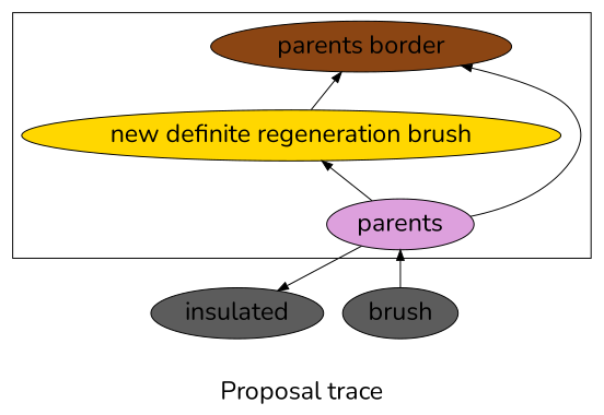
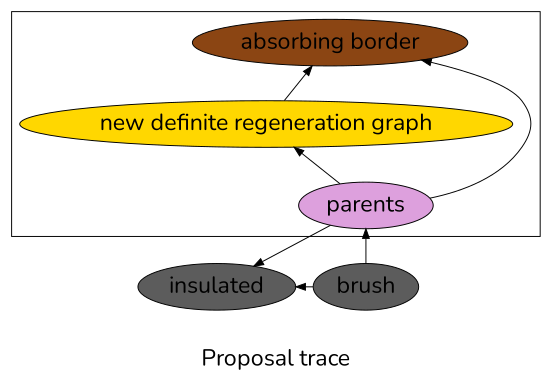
  digraph {
    fontname=Nunito
    fontsize=24
    label="Proposal trace"
    rankdir=BT
    node [fillcolor=grey36 fontname=Nunito fontsize=24 style=filled]
    edge [fontname=Nunito]
    n1 [fillcolor=plum label=parents]
-   n2 [fillcolor=gold label="new definite regeneration brush"]
-   n3 [fillcolor=saddlebrown label="parents border"]
+   n2 [fillcolor=gold label="new definite regeneration graph"]
+   n3 [fillcolor=saddlebrown label="absorbing border"]
    n4 [label=brush]
    n5 [label=insulated]
    subgraph cluster_1 {
      label=""
      n1
      n2
      n3
    }
    subgraph sub_2 {
      n4
    }
    subgraph sub_3 {
      n5
    }
    n1 -> n2
    n1 -> n3
    n1 -> n5 [constraint=false]
    n2 -> n3
    n4 -> n1
+   n4 -> n5 [constraint=false]
  }
